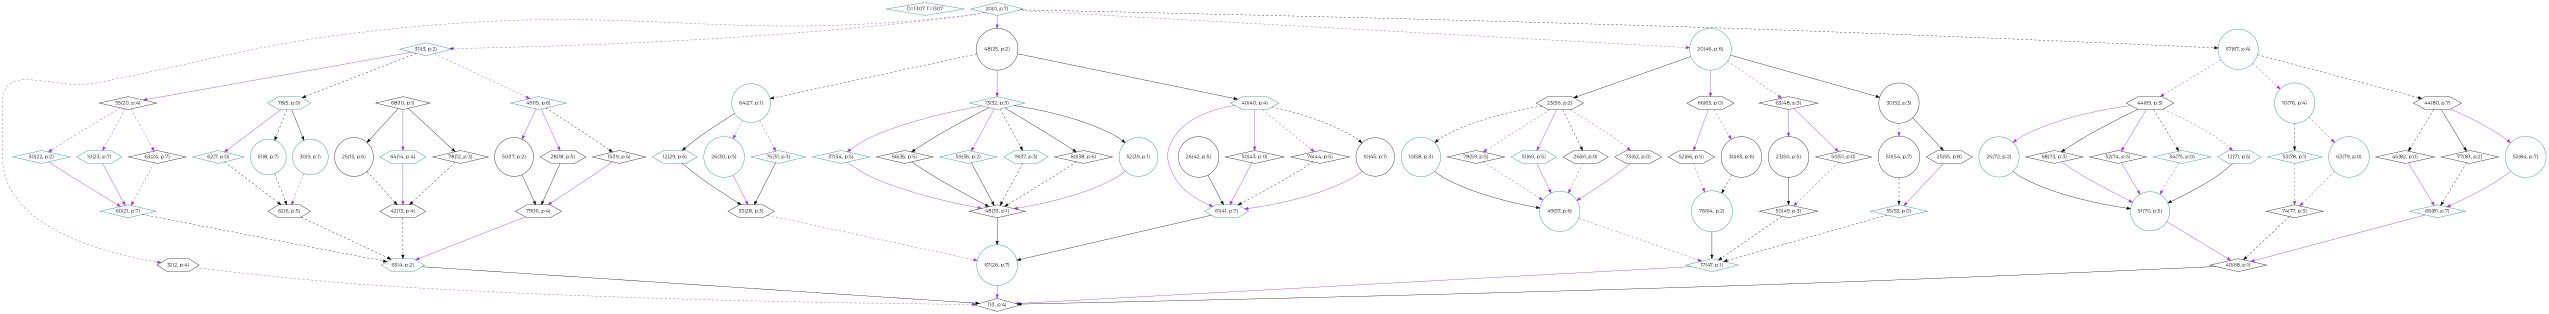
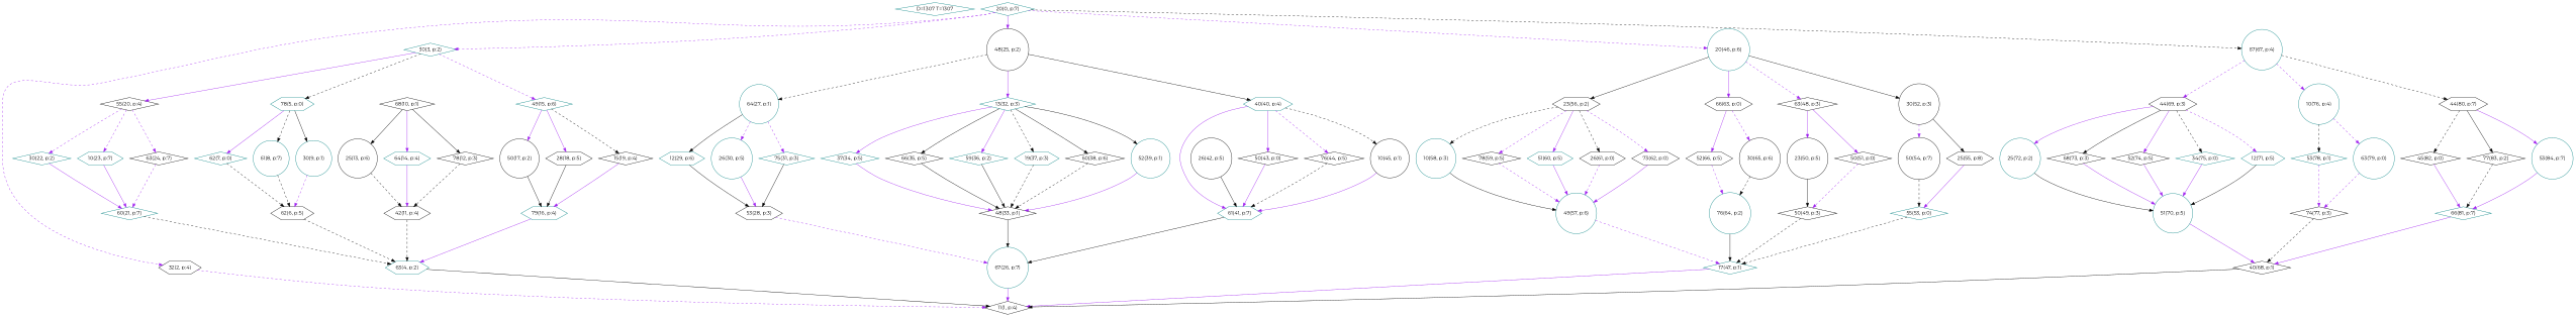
  digraph {
    fontname=Montserrat
    node [color=black fontname=Montserrat shape=diamond]
    edge [color=purple fontname=Montserrat style=solid]
    n1 [color=teal label="D=1307 T=1307"]
    n2 [color=teal label="20(0, p:7)"]
    n3 [label="32(2, p:4)" shape=hexagon]
    n4 [color=teal label="30(3, p:2)"]
    n5 [label="48(25, p:2)" shape=circle]
    n6 [color=teal label="20(46, p:6)" shape=circle]
    n7 [color=teal label="67(67, p:4)" shape=circle]
    n8 [label="11(1, p:4)"]
    n9 [color=teal label="78(5, p:0)" shape=hexagon]
    n10 [color=teal label="49(15, p:6)"]
    n11 [label="55(20, p:4)"]
    n12 [color=teal label="64(27, p:1)" shape=circle]
    n13 [color=teal label="13(32, p:3)"]
    n14 [color=teal label="40(40, p:4)" shape=hexagon]
    n15 [label="63(48, p:3)"]
    n16 [label="30(52, p:3)" shape=circle]
    n17 [label="23(56, p:2)" shape=hexagon]
    n18 [label="66(63, p:0)" shape=hexagon]
    n19 [label="44(69, p:3)" shape=hexagon]
    n20 [color=teal label="10(76, p:4)" shape=circle]
    n21 [label="44(80, p:7)" shape=hexagon]
    n22 [color=teal label="62(7, p:0)"]
    n23 [color=teal label="61(8, p:7)" shape=circle]
    n24 [color=teal label="30(9, p:1)" shape=circle]
    n25 [label="68(10, p:1)"]
    n26 [label="78(12, p:3)"]
    n27 [label="25(13, p:6)" shape=circle]
    n28 [color=teal label="64(14, p:4)" shape=hexagon]
    n29 [label="50(17, p:2)" shape=circle]
    n30 [label="28(18, p:5)" shape=hexagon]
    n31 [label="15(19, p:4)"]
    n32 [color=teal label="30(22, p:2)"]
    n33 [color=teal label="10(23, p:7)" shape=hexagon]
    n34 [label="63(24, p:7)"]
    n35 [color=teal label="63(4, p:2)" shape=hexagon]
    n36 [label="62(6, p:5)" shape=hexagon]
-   n37 [label="42(13, p:4)" shape=hexagon]
-   n38 [label="79(16, p:4)" shape=hexagon]
+   n37 [label="42(11, p:4)" shape=hexagon]
+   n38 [color=teal label="79(16, p:4)" shape=hexagon]
    n39 [color=teal label="60(21, p:7)"]
    n40 [color=teal label="12(29, p:6)" shape=hexagon]
    n41 [color=teal label="26(30, p:5)" shape=circle]
    n42 [color=teal label="75(31, p:3)"]
    n43 [color=teal label="37(34, p:5)"]
    n44 [label="66(35, p:5)"]
    n45 [color=teal label="59(36, p:2)"]
    n46 [color=teal label="19(37, p:3)" shape=hexagon]
    n47 [label="60(38, p:6)"]
    n48 [color=teal label="52(39, p:1)" shape=circle]
    n49 [label="50(43, p:0)"]
    n50 [label="76(44, p:5)"]
    n51 [label="10(45, p:1)" shape=circle]
    n52 [color=teal label="61(41, p:7)" shape=hexagon]
    n53 [color=teal label="67(26, p:7)" shape=circle]
    n54 [label="53(28, p:3)" shape=hexagon]
    n55 [label="48(33, p:1)"]
    n56 [label="26(42, p:5)" shape=circle]
    n57 [label="23(50, p:5)" shape=circle]
    n58 [label="50(51, p:0)"]
    n59 [label="50(54, p:7)" shape=circle]
    n60 [label="25(55, p:8)" shape=hexagon]
    n61 [color=teal label="10(58, p:3)" shape=circle]
    n62 [label="78(59, p:5)"]
    n63 [color=teal label="51(60, p:5)" shape=hexagon]
    n64 [label="26(61, p:0)" shape=hexagon]
    n65 [label="73(62, p:0)" shape=hexagon]
    n66 [label="30(65, p:6)" shape=circle]
    n67 [label="52(66, p:5)" shape=hexagon]
    n68 [color=teal label="17(47, p:1)"]
    n69 [label="50(49, p:3)"]
    n70 [color=teal label="55(53, p:0)"]
    n71 [color=teal label="49(57, p:6)" shape=circle]
    n72 [color=teal label="76(64, p:2)" shape=circle]
    n73 [color=teal label="12(71, p:5)" shape=hexagon]
    n74 [color=teal label="25(72, p:2)" shape=circle]
    n75 [label="68(73, p:3)"]
    n76 [label="52(74, p:5)"]
    n77 [color=teal label="34(75, p:0)"]
    n78 [color=teal label="53(78, p:1)"]
    n79 [color=teal label="63(79, p:0)" shape=circle]
    n80 [label="45(82, p:0)"]
    n81 [label="77(83, p:2)"]
    n82 [color=teal label="53(84, p:7)" shape=circle]
    n83 [label="40(68, p:1)"]
    n84 [color=teal label="51(70, p:5)" shape=circle]
    n85 [label="74(77, p:3)"]
    n86 [color=teal label="66(81, p:7)"]
    n2 -> n3 [style=dashed]
    n2 -> n4 [style=dashed]
    n2 -> n5
    n2 -> n6 [style=dashed]
    n2 -> n7 [color=black style=dashed]
    n3 -> n8 [style=dashed]
    n4 -> n9 [color=black style=dashed]
    n4 -> n10 [style=dashed]
    n4 -> n11
    n5 -> n12 [color=black style=dashed]
    n5 -> n13
    n5 -> n14 [color=black]
    n6 -> n15 [style=dashed]
    n6 -> n16 [color=black]
    n6 -> n17 [color=black]
    n6 -> n18
    n7 -> n19 [style=dashed]
    n7 -> n20 [style=dashed]
    n7 -> n21 [color=black style=dashed]
    n9 -> n22
    n9 -> n23 [color=black style=dashed]
    n9 -> n24 [color=black]
    n10 -> n29
    n10 -> n30
    n10 -> n31 [color=black style=dashed]
    n11 -> n32 [style=dashed]
    n11 -> n33 [style=dashed]
    n11 -> n34 [style=dashed]
    n12 -> n40 [color=black]
    n12 -> n41 [style=dashed]
    n12 -> n42 [style=dashed]
    n13 -> n43
    n13 -> n44 [color=black]
    n13 -> n45
    n13 -> n46 [color=black style=dashed]
    n13 -> n47 [color=black]
    n13 -> n48 [color=black]
    n14 -> n49
    n14 -> n50 [style=dashed]
    n14 -> n51 [color=black style=dashed]
    n14 -> n52
    n15 -> n57
    n15 -> n58
    n16 -> n59 [style=dashed]
    n16 -> n60 [color=black]
    n17 -> n61 [color=black style=dashed]
    n17 -> n62 [style=dashed]
    n17 -> n63
    n17 -> n64 [color=black style=dashed]
    n17 -> n65 [style=dashed]
    n18 -> n66 [style=dashed]
    n18 -> n67
    n19 -> n73 [style=dashed]
    n19 -> n74
    n19 -> n75 [color=black]
    n19 -> n76
    n19 -> n77 [color=black style=dashed]
    n20 -> n78 [color=black style=dashed]
    n20 -> n79 [style=dashed]
    n21 -> n80 [color=black style=dashed]
    n21 -> n81 [color=black]
    n21 -> n82
    n22 -> n36 [color=black style=dashed]
    n23 -> n36 [color=black style=dashed]
    n24 -> n36 [style=dashed]
    n25 -> n26 [color=black]
    n25 -> n27 [color=black]
    n25 -> n28
    n26 -> n37 [color=black style=dashed]
    n27 -> n37 [color=black style=dashed]
    n28 -> n37
    n29 -> n38 [color=black]
    n30 -> n38 [color=black]
    n31 -> n38
    n32 -> n39
    n33 -> n39
    n34 -> n39 [style=dashed]
    n35 -> n8 [color=black]
    n36 -> n35 [color=black style=dashed]
    n37 -> n35 [color=black style=dashed]
    n38 -> n35
    n39 -> n35 [color=black style=dashed]
    n40 -> n54 [color=black]
    n41 -> n54
    n42 -> n54 [color=black]
    n43 -> n55
    n44 -> n55 [color=black]
    n45 -> n55 [color=black]
    n46 -> n55 [color=black style=dashed]
    n47 -> n55 [color=black style=dashed]
    n48 -> n55
    n49 -> n52
    n50 -> n52 [color=black style=dashed]
    n51 -> n52
    n52 -> n53 [color=black]
    n53 -> n8
    n54 -> n53 [style=dashed]
    n55 -> n53 [color=black]
    n56 -> n52 [color=black]
    n57 -> n69 [color=black]
    n58 -> n69 [style=dashed]
    n59 -> n70 [color=black style=dashed]
    n60 -> n70
    n61 -> n71 [color=black]
    n62 -> n71 [style=dashed]
    n63 -> n71
    n64 -> n71 [style=dashed]
    n65 -> n71
    n66 -> n72 [color=black style=dashed]
    n67 -> n72 [style=dashed]
    n68 -> n8
    n69 -> n68 [color=black style=dashed]
    n70 -> n68 [color=black style=dashed]
    n71 -> n68 [style=dashed]
    n72 -> n68 [color=black]
    n73 -> n84 [color=black]
    n74 -> n84 [color=black]
    n75 -> n84
    n76 -> n84
-   n77 -> n84 [style=dashed]
+   n77 -> n84
    n78 -> n85 [style=dashed]
    n79 -> n85 [style=dashed]
    n80 -> n86
    n81 -> n86 [color=black style=dashed]
    n82 -> n86
    n83 -> n8 [color=black]
    n84 -> n83
    n85 -> n83 [color=black style=dashed]
    n86 -> n83
  }
